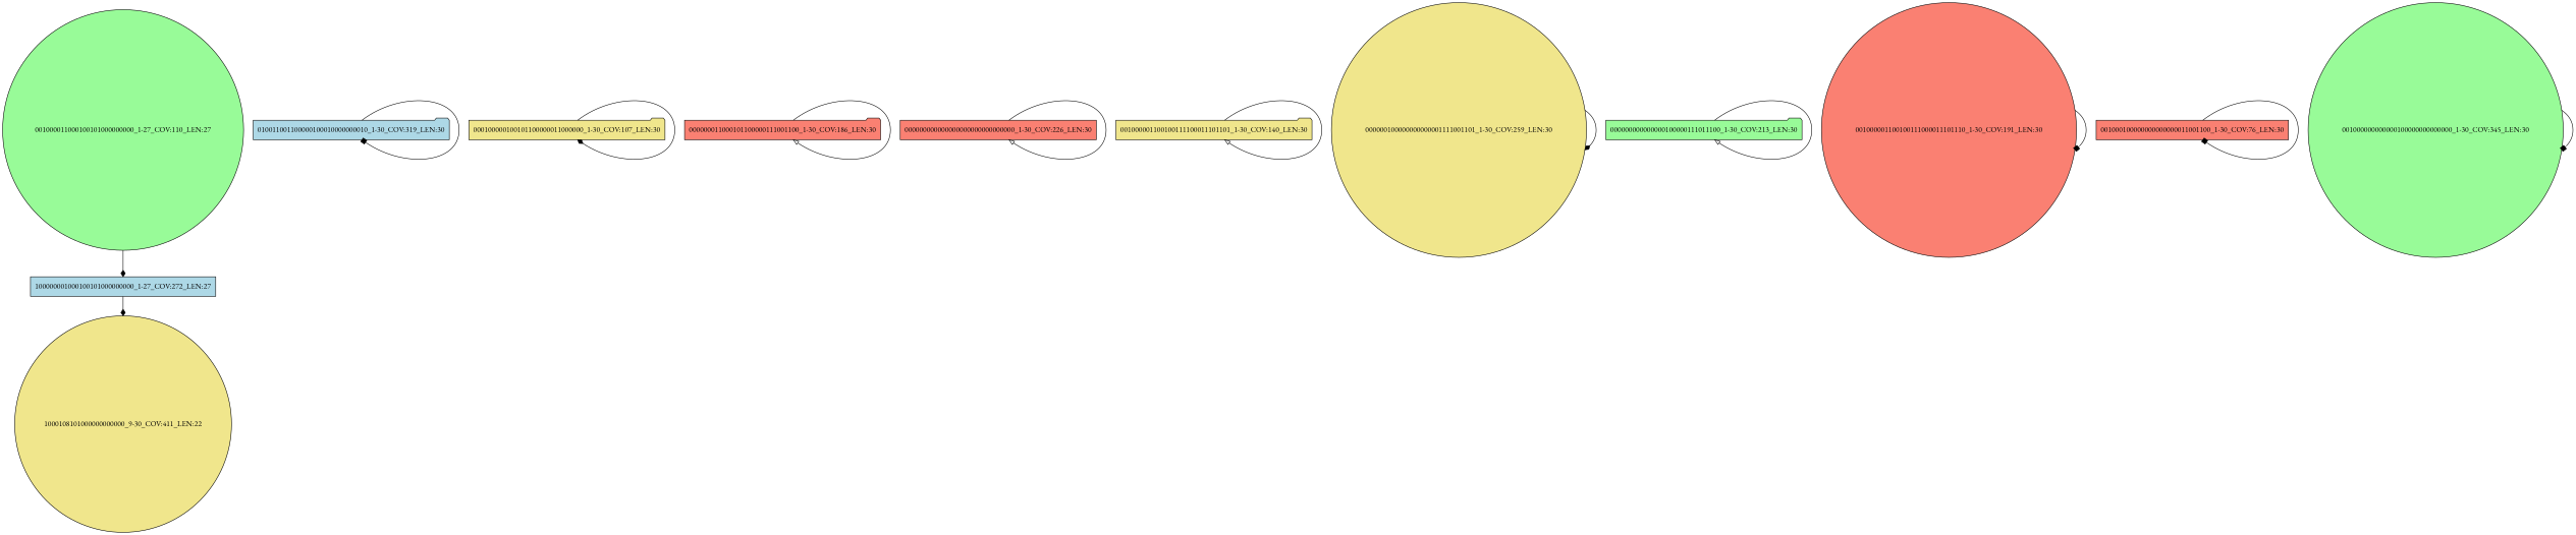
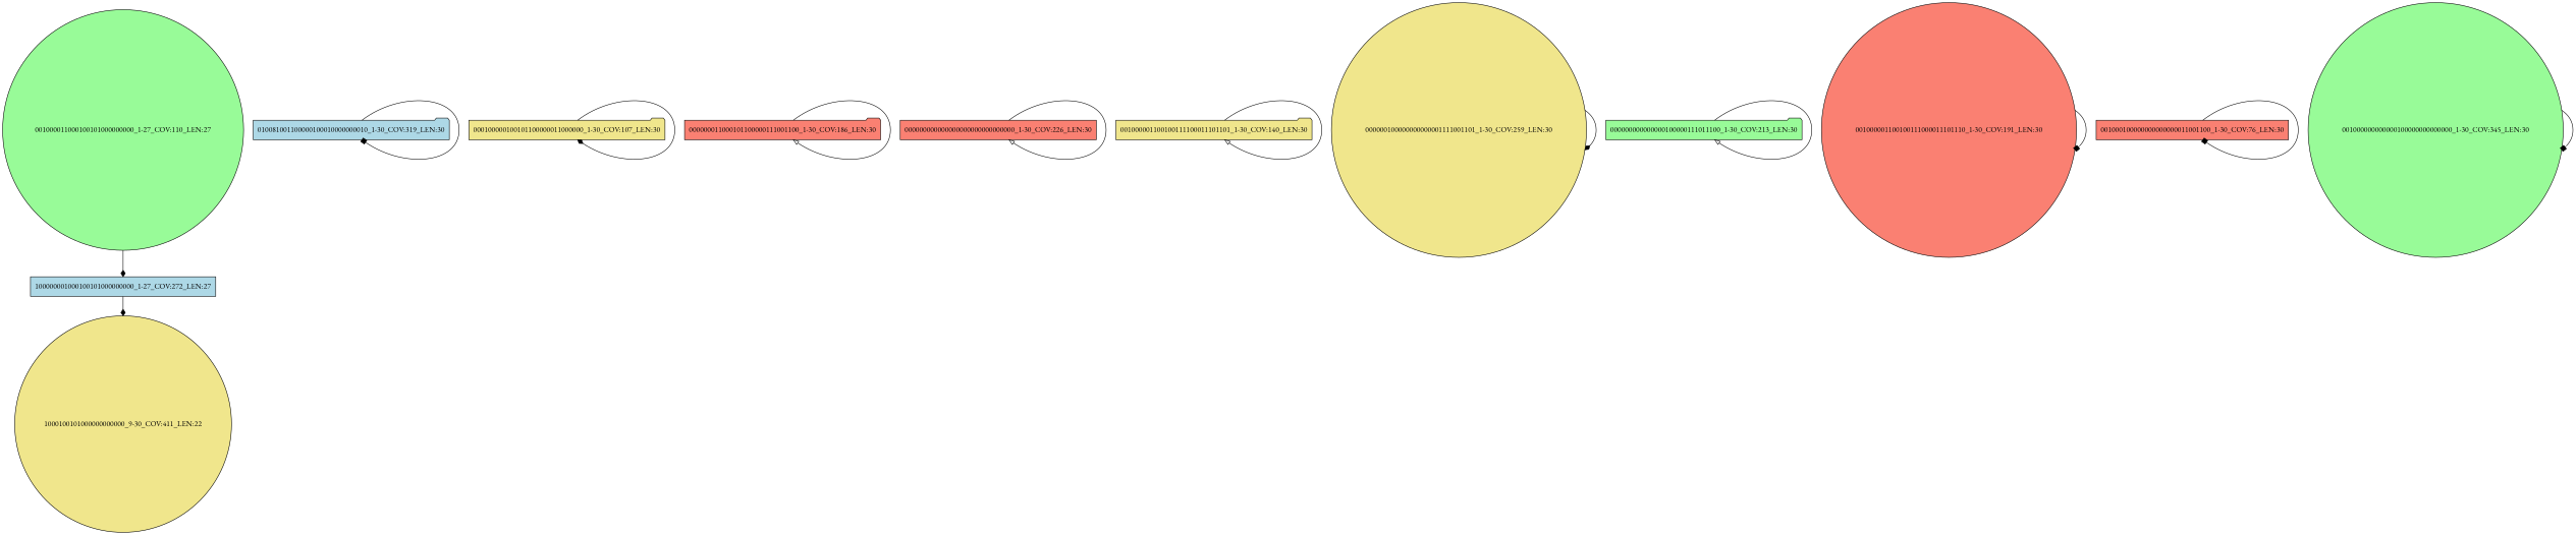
  digraph {
    fontname="EB Garamond"
    node [fillcolor=khaki fontname="EB Garamond" shape=circle style=filled]
    edge [arrowhead=diamond fontname="EB Garamond"]
    "100000001000100101000000000_1-27_COV:272_LEN:27" [fillcolor=lightblue shape=box]
-   "1000100101000000000000_9-30_COV:411_LEN:22" [label="1000108101000000000000_9-30_COV:411_LEN:22"]
-   "010011001100000100010000000010_1-30_COV:319_LEN:30" [fillcolor=lightblue shape=folder]
+   "1000100101000000000000_9-30_COV:411_LEN:22"
+   "010011001100000100010000000010_1-30_COV:319_LEN:30" [fillcolor=lightblue shape=folder label="010081001100000100010000000010_1-30_COV:319_LEN:30"]
    "000100000100101100000011000000_1-30_COV:107_LEN:30" [shape=folder]
    "000000011000101100000111001100_1-30_COV:186_LEN:30" [fillcolor=salmon shape=folder]
    "000000000000000000000000000000_1-30_COV:226_LEN:30" [fillcolor=salmon shape=box]
    "001000001100100111100011101101_1-30_COV:140_LEN:30" [shape=folder]
    "000000100000000000001111001101_1-30_COV:259_LEN:30"
    "001000011000100101000000000_1-27_COV:110_LEN:27" [fillcolor=palegreen]
    "000000000000000100000111011100_1-30_COV:213_LEN:30" [fillcolor=palegreen shape=folder]
    "001000001100100111000011101110_1-30_COV:191_LEN:30" [fillcolor=salmon]
    "001000100000000000000011001100_1-30_COV:76_LEN:30" [fillcolor=salmon shape=box]
    "001000000000000100000000000000_1-30_COV:345_LEN:30" [fillcolor=palegreen]
    "100000001000100101000000000_1-27_COV:272_LEN:27" -> "1000100101000000000000_9-30_COV:411_LEN:22"
    "010011001100000100010000000010_1-30_COV:319_LEN:30" -> "010011001100000100010000000010_1-30_COV:319_LEN:30" [arrowhead=box]
    "000100000100101100000011000000_1-30_COV:107_LEN:30" -> "000100000100101100000011000000_1-30_COV:107_LEN:30"
    "000000011000101100000111001100_1-30_COV:186_LEN:30" -> "000000011000101100000111001100_1-30_COV:186_LEN:30" [arrowhead=onormal]
    "000000000000000000000000000000_1-30_COV:226_LEN:30" -> "000000000000000000000000000000_1-30_COV:226_LEN:30" [arrowhead=onormal]
    "001000001100100111100011101101_1-30_COV:140_LEN:30" -> "001000001100100111100011101101_1-30_COV:140_LEN:30" [arrowhead=onormal]
    "000000100000000000001111001101_1-30_COV:259_LEN:30" -> "000000100000000000001111001101_1-30_COV:259_LEN:30"
    "001000011000100101000000000_1-27_COV:110_LEN:27" -> "100000001000100101000000000_1-27_COV:272_LEN:27"
    "000000000000000100000111011100_1-30_COV:213_LEN:30" -> "000000000000000100000111011100_1-30_COV:213_LEN:30" [arrowhead=onormal]
    "001000001100100111000011101110_1-30_COV:191_LEN:30" -> "001000001100100111000011101110_1-30_COV:191_LEN:30" [arrowhead=box]
    "001000100000000000000011001100_1-30_COV:76_LEN:30" -> "001000100000000000000011001100_1-30_COV:76_LEN:30" [arrowhead=box]
    "001000000000000100000000000000_1-30_COV:345_LEN:30" -> "001000000000000100000000000000_1-30_COV:345_LEN:30" [arrowhead=box]
  }
